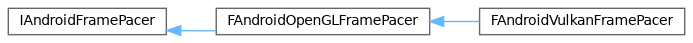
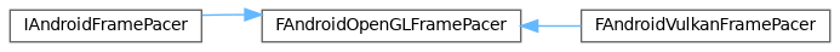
  digraph {
    rankdir=LR
    node [color=grey40 fillcolor=white fontname=Helvetica fontsize=10 shape=box style=filled]
    edge [color=steelblue1 dir=back fontname=Helvetica fontsize=10 labelfontname=Helvetica labelfontsize=10 style=solid]
    n1 [height=0.2 label=IAndroidFramePacer width=0.4]
    n2 [height=0.2 label=FAndroidOpenGLFramePacer width=0.4]
    n3 [height=0.2 label=FAndroidVulkanFramePacer width=0.4]
-   n1 -> n2
+   n2 -> n1
    n2 -> n3
  }
